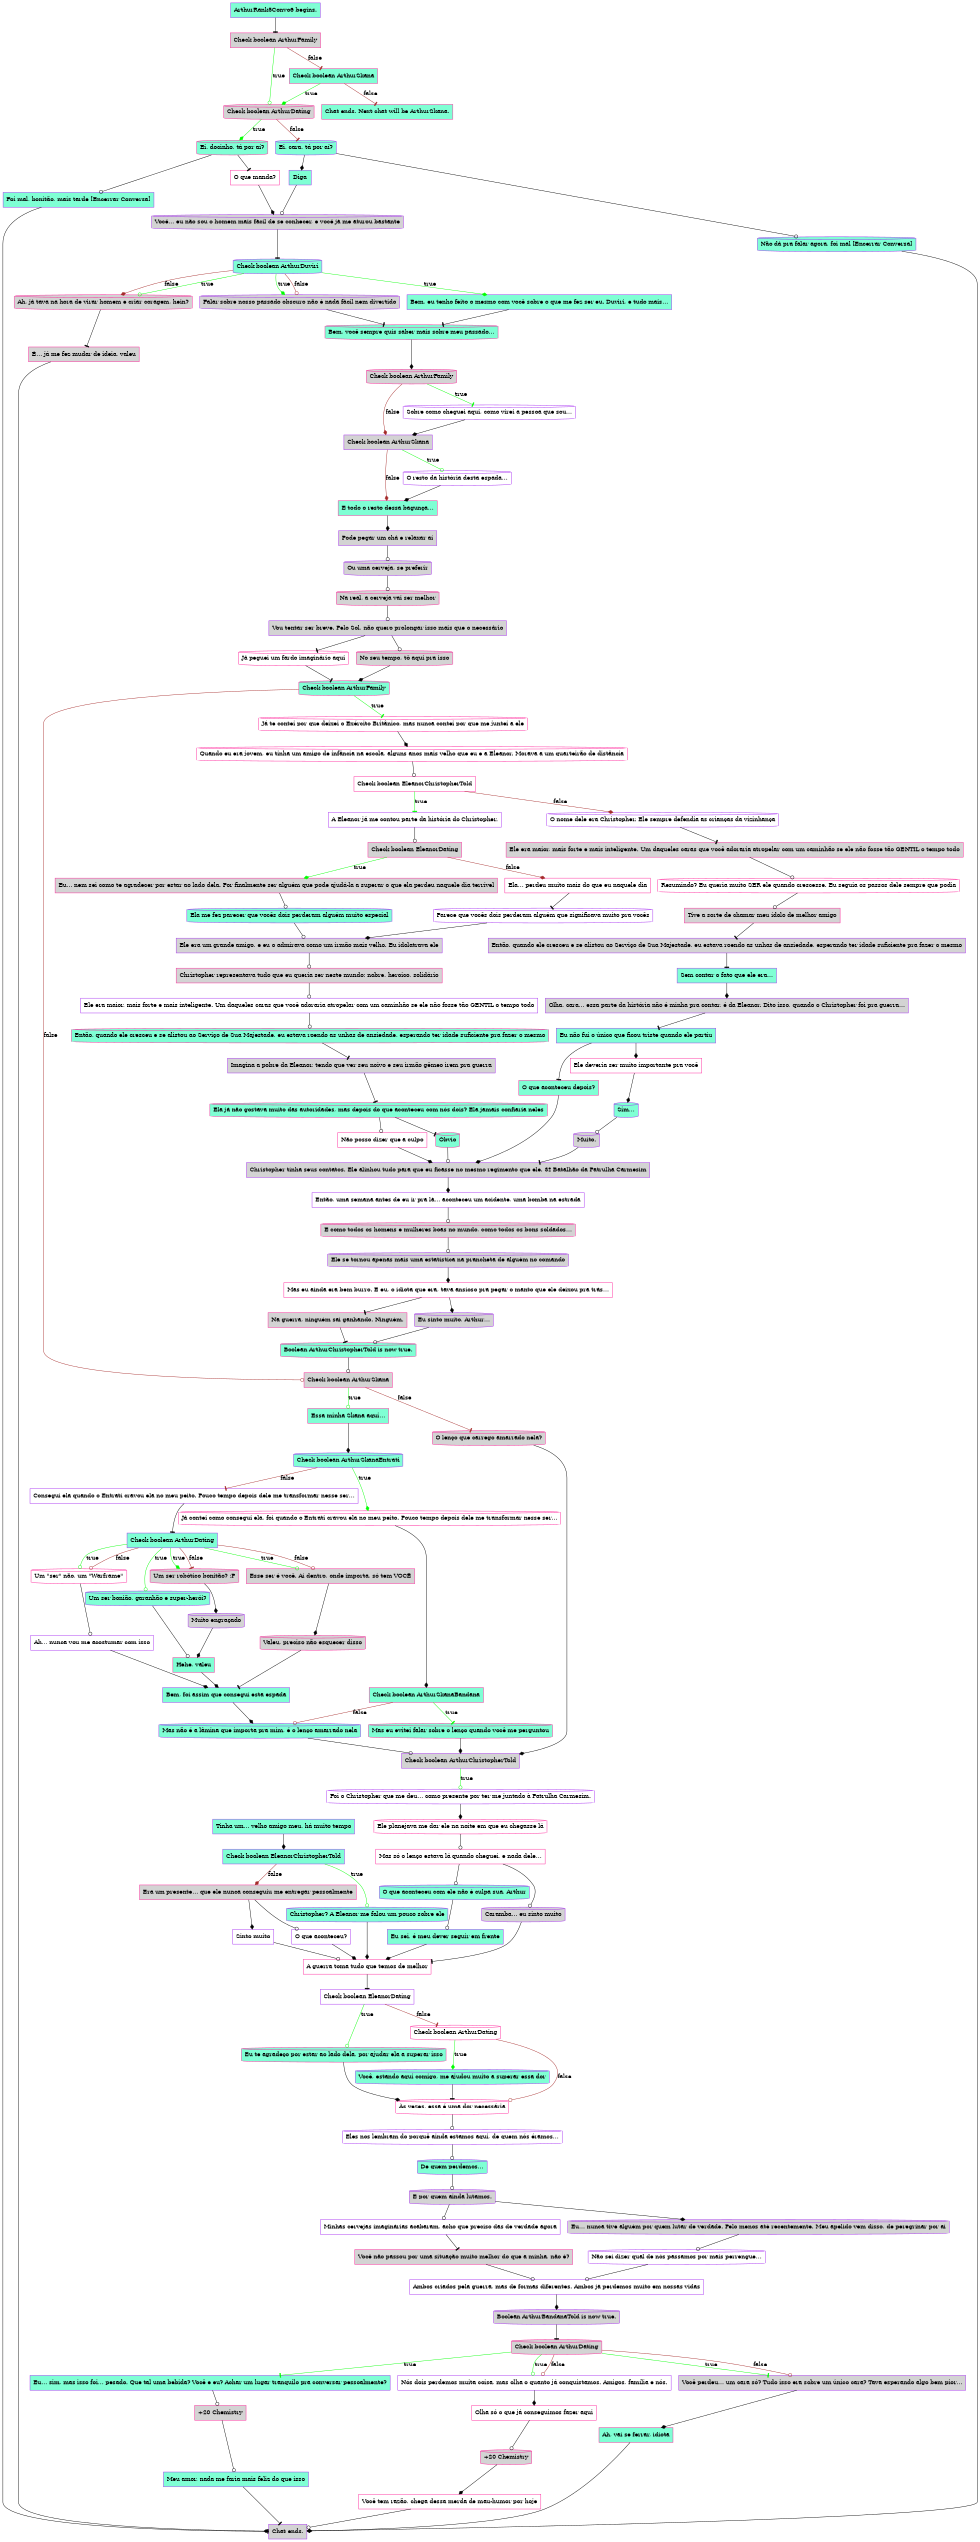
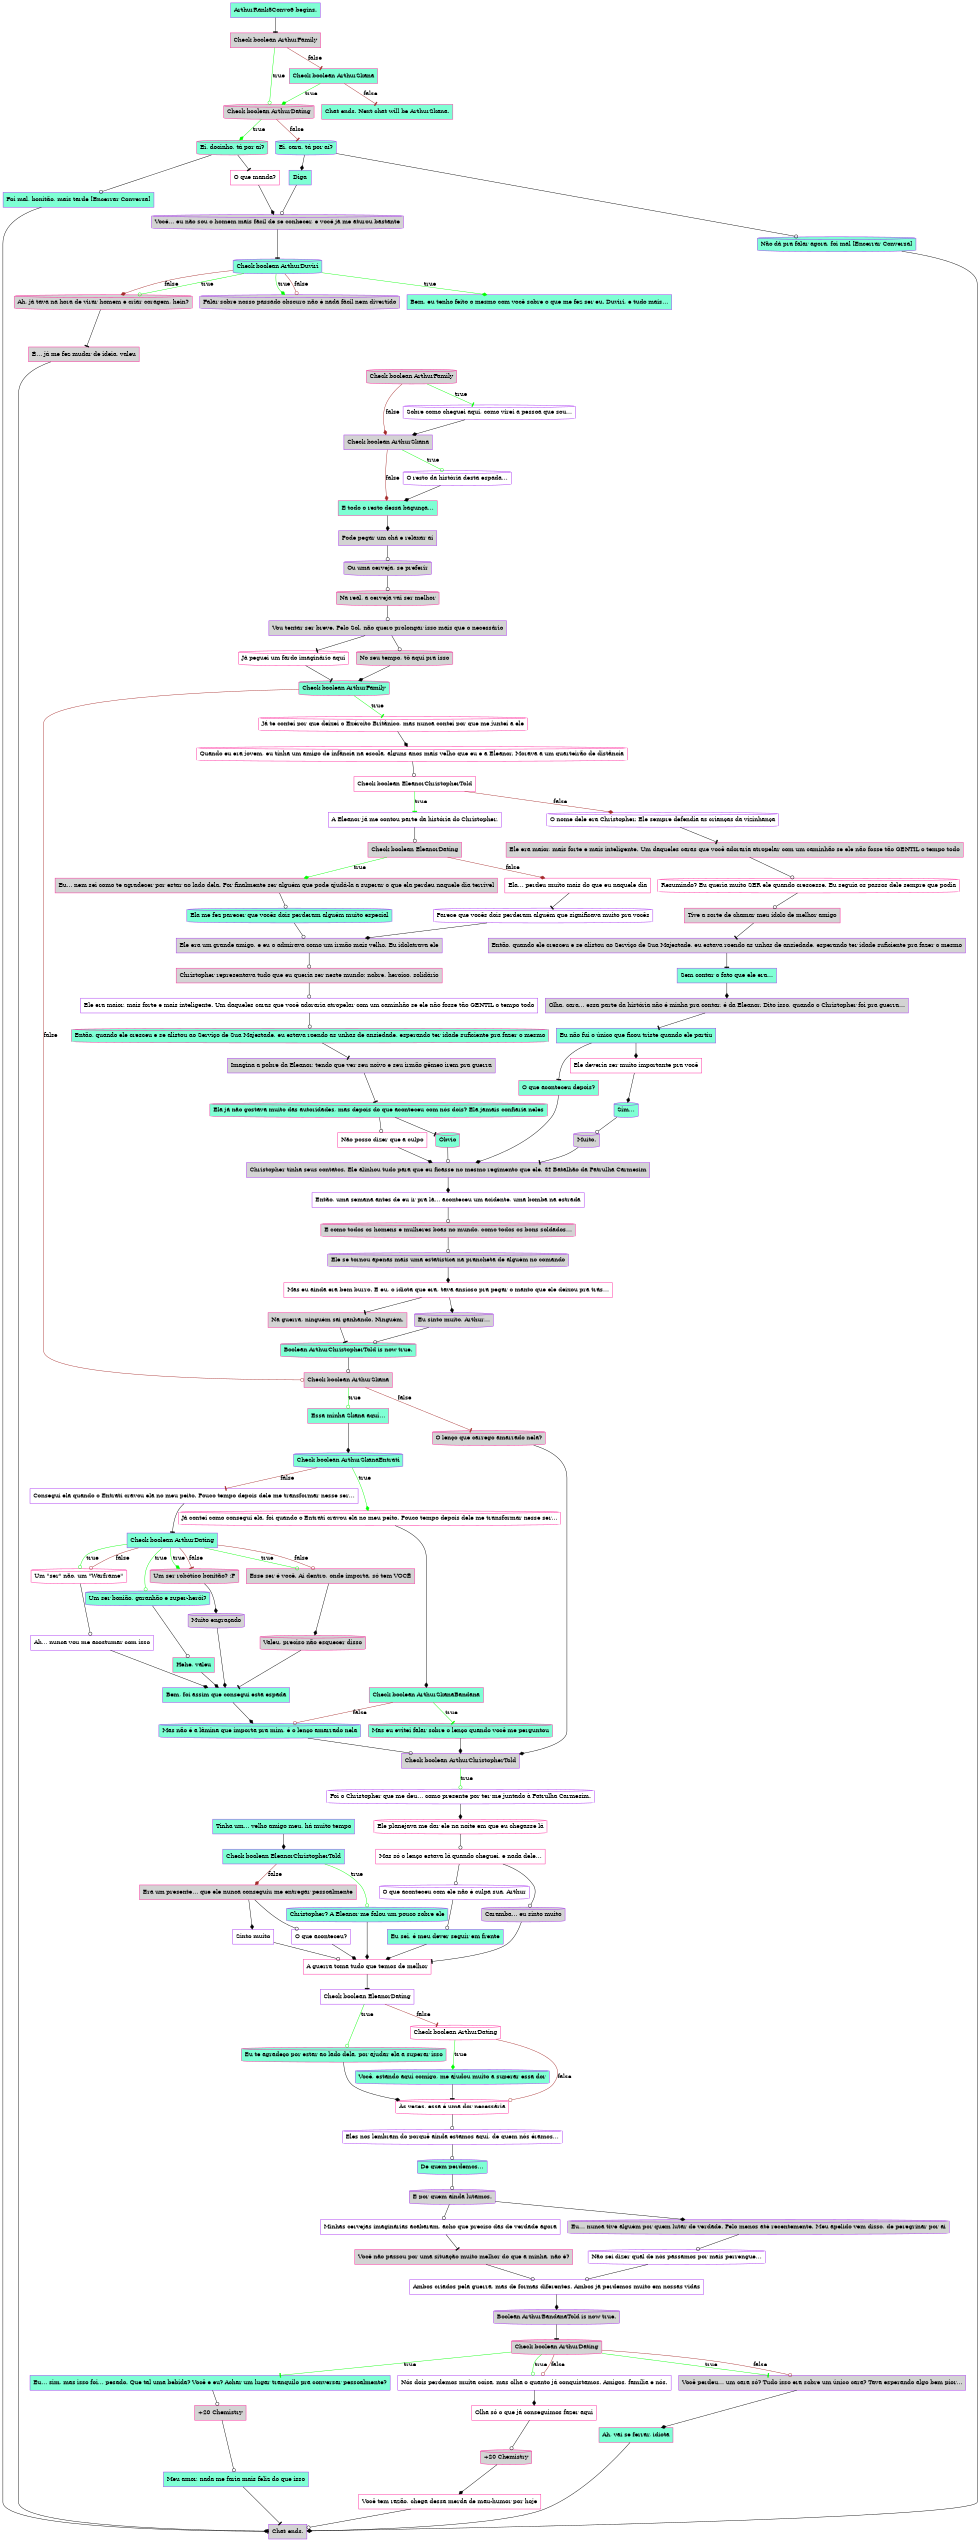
  digraph {
    node [color=purple fillcolor=lightgrey shape=box style=filled]
    edge [arrowhead=odot]
    "ArthurRank5Convo6 begins." [fillcolor=aquamarine]
    n2 [color=deeppink label="Check boolean ArthurFamily"]
    n3 [color=deeppink label="Check boolean ArthurDating" shape=cylinder]
    n4 [color=deeppink fillcolor=aquamarine label="Check boolean ArthurSkana"]
    n5 [color=deeppink fillcolor=aquamarine label="Ei, docinho, tá por aí?" shape=cylinder]
    n6 [fillcolor=aquamarine label="Ei, cara, tá por aí?" shape=cylinder]
    "Chat ends. Next chat will be ArthurSkana." [color=deeppink fillcolor=aquamarine]
    n8 [color=deeppink fillcolor=white label="O que manda?"]
    n9 [fillcolor=aquamarine label="Foi mal, bonitão, mais tarde [Encerrar Conversa]"]
    n10 [fillcolor=aquamarine label=Diga]
    n11 [fillcolor=aquamarine label="Não dá pra falar agora, foi mal [Encerrar Conversa]" shape=cylinder]
    n12 [label="Você… eu não sou o homem mais fácil de se conhecer, e você já me aturou bastante" shape=cylinder]
    "Chat ends."
    n14 [fillcolor=aquamarine label="Check boolean ArthurDuviri" shape=cylinder]
    n15 [fillcolor=aquamarine label="Bem, eu tenho feito o mesmo com você sobre o que me fez ser eu. Duviri, e tudo mais…"]
    n16 [label="Falar sobre nosso passado obscuro não é nada fácil nem divertido" shape=cylinder]
    n17 [color=deeppink label="Ah, já tava na hora de virar homem e criar coragem, hein?" shape=cylinder]
-   n18 [color=deeppink fillcolor=aquamarine label="Bem, você sempre quis saber mais sobre meu passado…" shape=cylinder]
    n19 [color=deeppink label="É… já me fez mudar de ideia, valeu"]
    n20 [color=deeppink label="Check boolean ArthurFamily" shape=cylinder]
    n21 [fillcolor=white label="Sobre como cheguei aqui, como virei a pessoa que sou…" shape=cylinder]
    n22 [label="Check boolean ArthurSkana"]
    n23 [fillcolor=white label="O resto da história desta espada…" shape=cylinder]
    n24 [color=deeppink fillcolor=aquamarine label="E todo o resto dessa bagunça…"]
    n25 [label="Pode pegar um chá e relaxar aí"]
    n26 [label="Ou uma cerveja, se preferir" shape=cylinder]
    n27 [color=deeppink label="Na real, a cerveja vai ser melhor" shape=cylinder]
    n28 [label="Vou tentar ser breve. Pelo Sol, não quero prolongar isso mais que o necessário"]
    n29 [color=deeppink fillcolor=white label="Já peguei um fardo imaginário aqui" shape=cylinder]
    n30 [color=deeppink label="No seu tempo, tô aqui pra isso" shape=cylinder]
    n31 [color=deeppink fillcolor=aquamarine label="Check boolean ArthurFamily" shape=cylinder]
    n32 [color=deeppink fillcolor=white label="Já te contei por que deixei o Exército Britânico, mas nunca contei por que me juntei a ele" shape=cylinder]
    n33 [color=deeppink label="Check boolean ArthurSkana"]
    n34 [color=deeppink fillcolor=white label="Quando eu era jovem, eu tinha um amigo de infância na escola, alguns anos mais velho que eu e a Eleanor. Morava a um quarteirão de distância" shape=cylinder]
    n35 [color=deeppink fillcolor=aquamarine label="Essa minha Skana aqui…"]
    n36 [color=deeppink label="O lenço que carrego amarrado nela?" shape=cylinder]
    n37 [color=deeppink fillcolor=white label="Check boolean EleanorChristopherTold"]
    n38 [fillcolor=aquamarine label="Check boolean ArthurSkanaEntrati" shape=cylinder]
    n39 [label="Check boolean ArthurChristopherTold"]
    n40 [fillcolor=white label="A Eleanor já me contou parte da história do Christopher."]
    n41 [fillcolor=white label="O nome dele era Christopher. Ele sempre defendia as crianças da vizinhança" shape=cylinder]
    n42 [color=deeppink fillcolor=white label="Já contei como consegui ela, foi quando o Entrati cravou ela no meu peito. Pouco tempo depois dele me transformar nesse ser…" shape=cylinder]
    n43 [fillcolor=white label="Consegui ela quando o Entrati cravou ela no meu peito. Pouco tempo depois dele me transformar nesse ser…"]
    n44 [fillcolor=white label="Foi o Christopher que me deu… como presente por ter me juntado à Patrulha Carmesim." shape=cylinder]
    n45 [color=deeppink label="Check boolean EleanorDating"]
    n46 [color=deeppink label="Ele era maior, mais forte e mais inteligente. Um daqueles caras que você adoraria atropelar com um caminhão se ele não fosse tão GENTIL o tempo todo"]
    n47 [color=deeppink fillcolor=aquamarine label="Check boolean ArthurSkanaBandana"]
    n48 [fillcolor=aquamarine label="Check boolean ArthurDating"]
    n49 [color=deeppink fillcolor=white label="Ele planejava me dar ele na noite em que eu chegasse lá" shape=cylinder]
    n50 [fillcolor=aquamarine label="Tinha um… velho amigo meu, há muito tempo"]
    n51 [fillcolor=aquamarine label="Check boolean EleanorChristopherTold"]
    n52 [color=deeppink label="Eu… nem sei como te agradecer por estar ao lado dela. Por finalmente ser alguém que pode ajudá-la a superar o que ela perdeu naquele dia terrível"]
    n53 [color=deeppink fillcolor=white label="Ela… perdeu muito mais do que eu naquele dia"]
    n54 [color=deeppink fillcolor=white label="Resumindo? Eu queria muito SER ele quando crescesse. Eu seguia os passos dele sempre que podia" shape=cylinder]
    n55 [color=deeppink fillcolor=aquamarine label="Mas eu evitei falar sobre o lenço quando você me perguntou" shape=cylinder]
    n56 [fillcolor=aquamarine label="Mas não é a lâmina que importa pra mim, é o lenço amarrado nela" shape=cylinder]
    n57 [fillcolor=aquamarine label="Um ser bonião, garanhão e super-herói?" shape=cylinder]
    n58 [color=deeppink label="Um ser robótico bonitão? :P" shape=cylinder]
    n59 [color=deeppink fillcolor=white label="Um \"ser\" não, um \"Warframe\"" shape=cylinder]
    n60 [color=deeppink label="Esse ser é você. Aí dentro, onde importa, só tem VOCÊ"]
    n61 [color=deeppink fillcolor=white label="Mas só o lenço estava lá quando cheguei, e nada dele…"]
    n62 [fillcolor=aquamarine label="Christopher? A Eleanor me falou um pouco sobre ele" shape=cylinder]
    n63 [color=deeppink label="Era um presente… que ele nunca conseguiu me entregar pessoalmente"]
    n64 [fillcolor=aquamarine label="Ela me fez parecer que vocês dois perderam alguém muito especial" shape=cylinder]
    n65 [fillcolor=white label="Parece que vocês dois perderam alguém que significava muito pra vocês" shape=cylinder]
    n66 [color=deeppink label="Tive a sorte de chamar meu ídolo de melhor amigo"]
    n67 [color=deeppink fillcolor=aquamarine label="Hehe, valeu"]
    n68 [label="Muito engraçado" shape=cylinder]
    n69 [fillcolor=white label="Ah… nunca vou me acostumar com isso"]
    n70 [color=deeppink label="Valeu, preciso não esquecer disso" shape=cylinder]
-   n71 [fillcolor=aquamarine label="O que aconteceu com ele não é culpa sua, Arthur" shape=cylinder]
+   n71 [fillcolor=white label="O que aconteceu com ele não é culpa sua, Arthur" shape=cylinder]
    n72 [label="Caramba… eu sinto muito" shape=cylinder]
    n73 [color=deeppink fillcolor=white label="A guerra toma tudo que temos de melhor"]
    n74 [fillcolor=white label="O que aconteceu?"]
    n75 [fillcolor=white label="Sinto muito"]
    n76 [label="Ele era um grande amigo, e eu o admirava como um irmão mais velho. Eu idolatrava ele"]
    n77 [label="Então, quando ele cresceu e se alistou ao Serviço de Sua Majestade, eu estava roendo as unhas de ansiedade, esperando ter idade suficiente pra fazer o mesmo"]
    n78 [fillcolor=aquamarine label="Bem, foi assim que consegui esta espada"]
    n79 [fillcolor=aquamarine label="Eu sei, é meu dever seguir em frente"]
    n80 [fillcolor=white label="Check boolean EleanorDating"]
    n81 [color=deeppink label="Christopher representava tudo que eu queria ser neste mundo: nobre, heroico, solidário"]
    n82 [fillcolor=aquamarine label="Sem contar o fato que ele era…"]
    n83 [color=deeppink fillcolor=aquamarine label="Eu te agradeço por estar ao lado dela, por ajudar ela a superar isso" shape=cylinder]
    n84 [color=deeppink fillcolor=white label="Check boolean ArthurDating" shape=cylinder]
    n85 [fillcolor=white label="Ele era maior, mais forte e mais inteligente. Um daqueles caras que você adoraria atropelar com um caminhão se ele não fosse tão GENTIL o tempo todo"]
    n86 [label="Olha, cara… essa parte da história não é minha pra contar, é da Eleanor. Dito isso, quando o Christopher foi pra guerra…"]
    n87 [color=deeppink fillcolor=white label="Às vezes, essa é uma dor necessária" shape=cylinder]
    n88 [fillcolor=aquamarine label="Você, estando aqui comigo, me ajudou muito a superar essa dor" shape=cylinder]
    n89 [color=deeppink fillcolor=aquamarine label="Então, quando ele cresceu e se alistou ao Serviço de Sua Majestade, eu estava roendo as unhas de ansiedade, esperando ter idade suficiente pra fazer o mesmo" shape=cylinder]
    n90 [fillcolor=aquamarine label="Eu não fui o único que ficou triste quando ele partiu"]
    n91 [fillcolor=white label="Eles nos lembram do porquê ainda estamos aqui, de quem nós éramos…" shape=cylinder]
    n92 [label="Imagina a pobre da Eleanor, tendo que ver seu noivo e seu irmão gêmeo irem pra guerra"]
    n93 [color=deeppink fillcolor=white label="Ele deveria ser muito importante pra você"]
    n94 [color=deeppink fillcolor=aquamarine label="O que aconteceu depois?"]
    n95 [fillcolor=aquamarine label="De quem perdemos…" shape=cylinder]
    n96 [color=deeppink fillcolor=aquamarine label="Ela já não gostava muito das autoridades, mas depois do que aconteceu com nós dois? Ela jamais confiaria neles" shape=cylinder]
    n97 [fillcolor=aquamarine label="Sim…" shape=cylinder]
    n98 [label="Christopher tinha seus contatos. Ele alinhou tudo para que eu ficasse no mesmo regimento que ele. 3º Batalhão da Patrulha Carmesim"]
    n99 [label="E por quem ainda lutamos." shape=cylinder]
    n100 [color=deeppink fillcolor=white label="Não posso dizer que a culpo"]
    n101 [color=deeppink fillcolor=aquamarine label="Óbvio" shape=cylinder]
    n102 [label="Muito." shape=cylinder]
    n103 [fillcolor=white label="Então, uma semana antes de eu ir pra lá… aconteceu um acidente, uma bomba na estrada"]
    n104 [label="Eu… nunca tive alguém por quem lutar de verdade. Pelo menos até recentemente. Meu apelido vem disso, de peregrinar por aí" shape=cylinder]
    n105 [fillcolor=white label="Minhas cervejas imaginárias acabaram, acho que preciso das de verdade agora"]
    n106 [color=deeppink label="E como todos os homens e mulheres boas no mundo, como todos os bons soldados…" shape=cylinder]
    n107 [fillcolor=white label="Não sei dizer qual de nós passamos por mais perrengue…" shape=cylinder]
    n108 [color=deeppink label="Você não passou por uma situação muito melhor do que a minha, não é?"]
    n109 [label="Ele se tornou apenas mais uma estatística na prancheta de alguém no comando" shape=cylinder]
    n110 [fillcolor=white label="Ambos criados pela guerra, mas de formas diferentes. Ambos já perdemos muito em nossas vidas"]
    n111 [color=deeppink fillcolor=white label="Mas eu ainda era bem burro. E eu, o idiota que era, tava ansioso pra pegar o manto que ele deixou pra trás…"]
    n112 [label="Boolean ArthurBandanaTold is now true." shape=cylinder]
    n113 [label="Eu sinto muito, Arthur…" shape=cylinder]
    n114 [color=deeppink label="Na guerra, ninguém sai ganhando. Ninguém."]
    n115 [color=deeppink label="Check boolean ArthurDating" shape=cylinder]
    n116 [color=deeppink fillcolor=aquamarine label="Boolean ArthurChristopherTold is now true." shape=cylinder]
    n117 [fillcolor=aquamarine label="Eu… sim, mas isso foi… pesado. Que tal uma bebida? Você e eu? Achar um lugar tranquilo pra conversar pessoalmente?"]
    n118 [fillcolor=white label="Nós dois perdemos muita coisa, mas olha o quanto já conquistamos. Amigos, família e nós."]
    n119 [label="Você perdeu… um cara só? Tudo isso era sobre um único cara? Tava esperando algo bem pior…"]
    n120 [color=deeppink label="+20 Chemistry"]
    n121 [color=deeppink fillcolor=white label="Olha só o que já conseguimos fazer aqui"]
    n122 [color=deeppink fillcolor=aquamarine label="Ah, vai se ferrar, idiota"]
    n123 [fillcolor=aquamarine label="Meu amor, nada me faria mais feliz do que isso"]
    n124 [color=deeppink label="+20 Chemistry" shape=cylinder]
    n125 [color=deeppink fillcolor=white label="Você tem razão, chega dessa merda de mau-humor por hoje"]
    "ArthurRank5Convo6 begins." -> n2 [arrowhead=tee]
    n2 -> n3 [color=green label=true]
    n2 -> n4 [arrowhead=tee color=brown label=false]
    n3 -> n5 [arrowhead=diamond color=green label=true]
    n3 -> n6 [arrowhead=tee color=brown label=false]
    n4 -> n3 [arrowhead=diamond color=green label=true]
    n4 -> "Chat ends. Next chat will be ArthurSkana." [arrowhead=tee color=brown label=false]
    n5 -> n8 [arrowhead=tee]
    n5 -> n9
    n6 -> n10 [arrowhead=diamond]
    n6 -> n11
    n8 -> n12 [arrowhead=diamond]
    n9 -> "Chat ends." [arrowhead=tee]
    n10 -> n12
    n11 -> "Chat ends." [arrowhead=diamond]
    n12 -> n14 [arrowhead=tee]
    n14 -> n15 [arrowhead=diamond color=green label=true]
    n14 -> n16 [arrowhead=diamond color=green label=true]
    n14 -> n16 [color=brown label=false]
    n14 -> n17 [color=green label=true]
    n14 -> n17 [arrowhead=diamond color=brown label=false]
-   n15 -> n18 [arrowhead=tee]
-   n16 -> n18 [arrowhead=tee]
    n17 -> n19 [arrowhead=tee]
-   n18 -> n20 [arrowhead=diamond]
    n19 -> "Chat ends." [arrowhead=diamond]
    n20 -> n21 [arrowhead=tee color=green label=true]
    n20 -> n22 [arrowhead=diamond color=brown label=false]
    n21 -> n22 [arrowhead=diamond]
    n22 -> n23 [color=green label=true]
    n22 -> n24 [arrowhead=diamond color=brown label=false]
    n23 -> n24 [arrowhead=diamond]
    n24 -> n25 [arrowhead=diamond]
    n25 -> n26
    n26 -> n27
    n27 -> n28
    n28 -> n29 [arrowhead=tee]
    n28 -> n30
    n29 -> n31 [arrowhead=tee]
    n30 -> n31 [arrowhead=diamond]
    n31 -> n32 [arrowhead=tee color=green label=true]
    n31 -> n33 [color=brown label=false]
    n32 -> n34 [arrowhead=diamond]
    n33 -> n35 [color=green label=true]
    n33 -> n36 [arrowhead=tee color=brown label=false]
    n34 -> n37
    n35 -> n38 [arrowhead=diamond]
    n36 -> n39 [arrowhead=diamond]
    n37 -> n40 [arrowhead=tee color=green label=true]
    n37 -> n41 [arrowhead=diamond color=brown label=false]
    n38 -> n42 [arrowhead=diamond color=green label=true]
    n38 -> n43 [arrowhead=tee color=brown label=false]
    n39 -> n44 [color=green label=true]
    n40 -> n45
    n41 -> n46 [arrowhead=tee]
    n42 -> n47 [arrowhead=diamond]
    n43 -> n48 [arrowhead=tee]
    n44 -> n49 [arrowhead=diamond]
    n45 -> n52 [arrowhead=diamond color=green label=true]
    n45 -> n53 [arrowhead=diamond color=brown label=false]
    n46 -> n54
    n47 -> n55 [arrowhead=tee color=green label=true]
    n47 -> n56 [color=brown label=false]
    n48 -> n57 [color=green label=true]
    n48 -> n58 [arrowhead=diamond color=green label=true]
    n48 -> n58 [arrowhead=tee color=brown label=false]
    n48 -> n59 [color=green label=true]
    n48 -> n59 [color=brown label=false]
    n48 -> n60 [color=green label=true]
    n48 -> n60 [color=brown label=false]
    n49 -> n61
    n50 -> n51 [arrowhead=diamond]
    n51 -> n62 [color=green label=true]
    n51 -> n63 [arrowhead=diamond color=brown label=false]
    n52 -> n64
    n53 -> n65 [arrowhead=tee]
    n54 -> n66
    n55 -> n39 [arrowhead=diamond]
    n56 -> n39
    n57 -> n67
    n58 -> n68 [arrowhead=diamond]
    n59 -> n69
    n60 -> n70 [arrowhead=diamond]
    n61 -> n71
    n61 -> n72
    n62 -> n73 [arrowhead=diamond]
    n63 -> n74
    n63 -> n75 [arrowhead=diamond]
    n64 -> n76
    n65 -> n76 [arrowhead=diamond]
    n66 -> n77 [arrowhead=tee]
    n67 -> n78 [arrowhead=diamond]
-   n68 -> n67 [arrowhead=diamond]
+   n68 -> n78 [arrowhead=diamond]
    n69 -> n78 [arrowhead=diamond]
    n70 -> n78 [arrowhead=tee]
    n71 -> n79
    n72 -> n73 [arrowhead=tee]
    n73 -> n80 [arrowhead=tee]
    n74 -> n73 [arrowhead=diamond]
    n75 -> n73
    n76 -> n81
    n77 -> n82 [arrowhead=tee]
    n78 -> n56 [arrowhead=diamond]
    n79 -> n73 [arrowhead=diamond]
    n80 -> n83 [color=green label=true]
    n80 -> n84 [arrowhead=tee color=brown label=false]
    n81 -> n85
    n82 -> n86 [arrowhead=diamond]
    n83 -> n87 [arrowhead=diamond]
    n84 -> n87 [color=brown label=false]
    n84 -> n88 [arrowhead=diamond color=green label=true]
    n85 -> n89
    n86 -> n90 [arrowhead=tee]
    n87 -> n91
    n88 -> n87 [arrowhead=tee]
    n89 -> n92 [arrowhead=tee]
    n90 -> n93 [arrowhead=diamond]
    n90 -> n94 [arrowhead=tee]
    n91 -> n95
    n92 -> n96 [arrowhead=tee]
    n93 -> n97 [arrowhead=diamond]
    n94 -> n98 [arrowhead=diamond]
    n95 -> n99
    n96 -> n100
    n96 -> n101 [arrowhead=tee]
    n97 -> n102
    n98 -> n103 [arrowhead=diamond]
    n99 -> n104 [arrowhead=diamond]
    n99 -> n105
    n100 -> n98 [arrowhead=diamond]
    n101 -> n98
    n102 -> n98 [arrowhead=tee]
    n103 -> n106
    n104 -> n107
    n105 -> n108 [arrowhead=tee]
    n106 -> n109
    n107 -> n110
    n108 -> n110
    n109 -> n111 [arrowhead=diamond]
    n110 -> n112 [arrowhead=diamond]
    n111 -> n113 [arrowhead=diamond]
    n111 -> n114 [arrowhead=tee]
    n112 -> n115 [arrowhead=tee]
    n113 -> n116
    n114 -> n116 [arrowhead=tee]
    n115 -> n117 [arrowhead=tee color=green label=true]
    n115 -> n118 [color=green label=true]
    n115 -> n118 [color=brown label=false]
    n115 -> n119 [arrowhead=tee color=green label=true]
    n115 -> n119 [color=brown label=false]
    n116 -> n33
    n117 -> n120
    n118 -> n121 [arrowhead=diamond]
    n119 -> n122 [arrowhead=diamond]
    n120 -> n123
    n121 -> n124
    n122 -> "Chat ends." [arrowhead=diamond]
    n123 -> "Chat ends." [arrowhead=tee]
    n124 -> n125 [arrowhead=diamond]
    n125 -> "Chat ends."
  }
